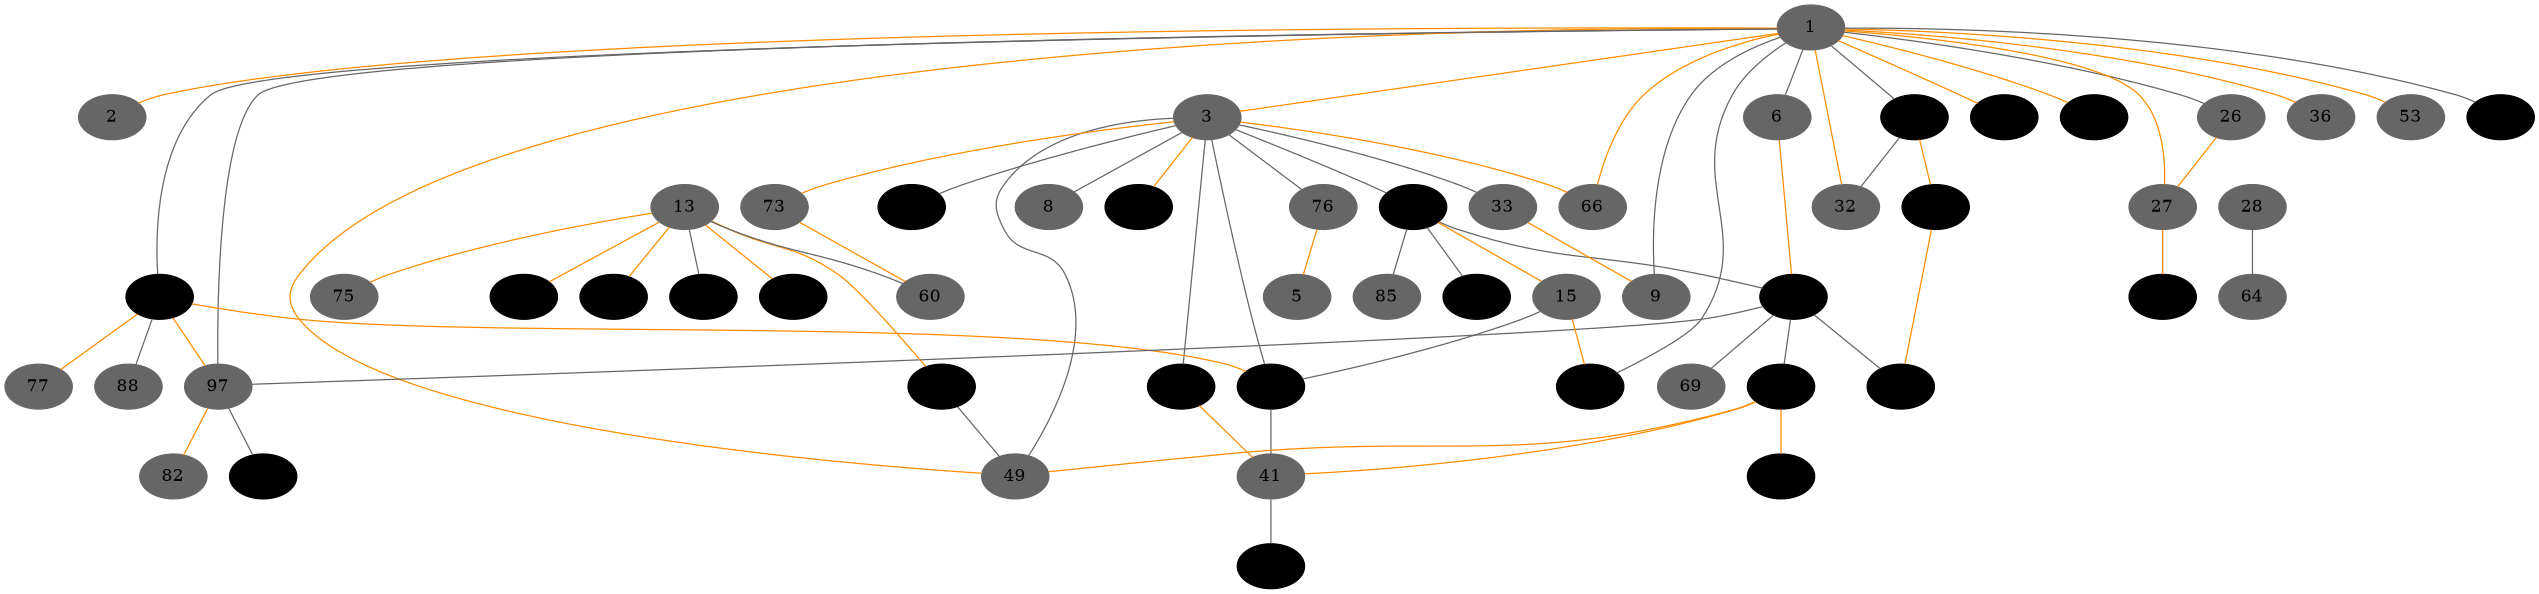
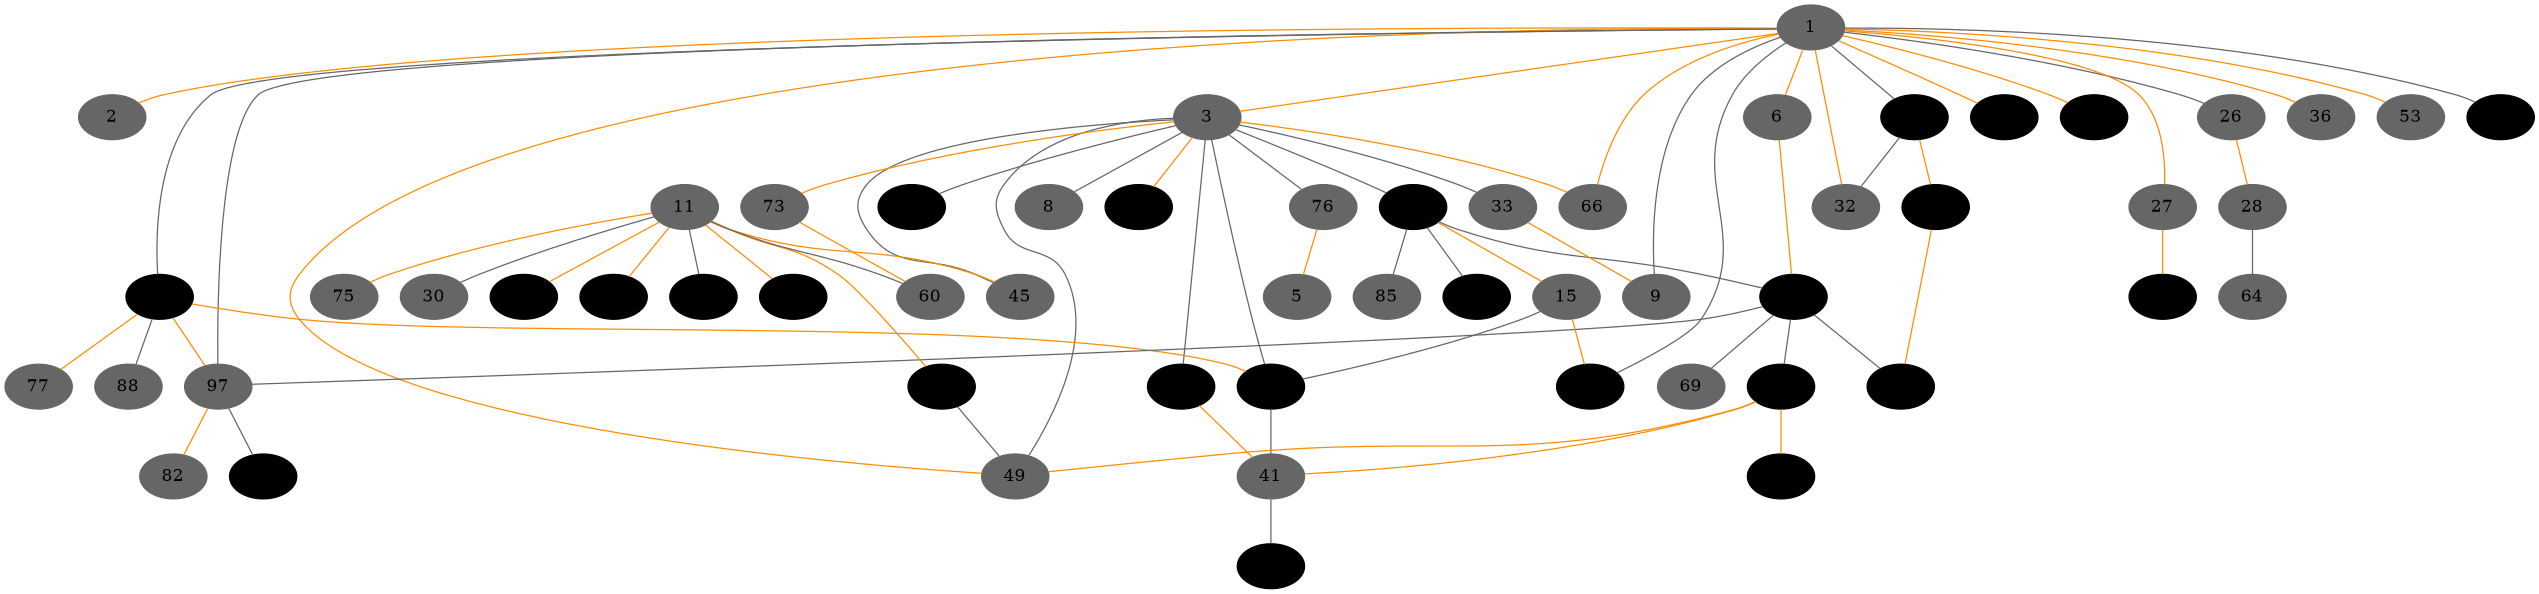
  graph {
    node [color=gray40 style=filled]
    edge [color=darkorange]
    1 [super="+81"]
    2
    3 [super="+18"]
    4 [color=black super="+56"]
    6
    9 [super="+14"]
    19 [color=black]
    22 [color=black]
    25 [color=black]
    26
    27 [super="+35"]
    32 [super="+78"]
    36 [super="+59"]
    49 [super="+58"]
    53
    n16 [label=97 super="+70"]
    61 [color=black]
    63 [color=black]
    66
    7 [color=black super="+10"]
    8 [super="+46"]
    16 [color=black]
    17 [color=black super="+37"]
    33
    34 [color=black super="+80"]
    39 [color=black]
+   45 [super="+72"]
    73
    76
    n30 [label=88]
    77
    20 [color=black super="+47"]
-   11 [super="+29" label=13]
+   11 [super="+29"]
+   30 [super="+67"]
    42 [color=black]
    43 [color=black super="+83"]
    52 [color=black]
    54 [color=black super="+71"]
    60
    62 [color=black]
    75
    38 [color=black]
    28 [super="+51"]
    55 [color=black]
    74 [color=black]
    82
    12 [color=black]
    15 [super="+79"]
    85
    41
    5
    23 [color=black super="+31"]
    40 [color=black super="+44"]
    69
    50 [color=black]
    84 [color=black]
    64
    1 -- 2
    1 -- 3
    1 -- 4 [color=gray40]
-   1 -- 6 [color=gray40]
+   1 -- 6
    1 -- 9 [color=gray40]
    1 -- 19
    1 -- 22 [color=gray40]
    1 -- 25
    1 -- 26 [color=gray40]
    1 -- 27
    1 -- 32
    1 -- 36
    1 -- 49
    1 -- 53
    1 -- n16 [color=gray40]
    1 -- 61 [color=gray40]
    1 -- 63 [color=gray40]
    1 -- 66
    3 -- 49 [color=gray40]
    3 -- 66
    3 -- 7 [color=gray40]
    3 -- 8 [color=gray40]
    3 -- 16
    3 -- 17 [color=gray40]
    3 -- 33 [color=gray40]
    3 -- 34 [color=gray40]
    3 -- 39 [color=gray40]
+   3 -- 45 [color=gray40]
    3 -- 73
    3 -- 76 [color=gray40]
    4 -- n16
    4 -- 17
    4 -- n30 [color=gray40]
    4 -- 77
    6 -- 20
    22 -- 32 [color=gray40]
    22 -- 38
-   26 -- 27
+   26 -- 28
    27 -- 55
    n16 -- 74 [color=gray40]
    n16 -- 82
    7 -- 20 [color=gray40]
    7 -- 12 [color=gray40]
    7 -- 15
    7 -- 85 [color=gray40]
    17 -- 41 [color=gray40]
    33 -- 9
    39 -- 41
    73 -- 60
    76 -- 5
    20 -- n16 [color=gray40]
    20 -- 23 [color=gray40]
    20 -- 40 [color=gray40]
    20 -- 69 [color=gray40]
+   11 -- 45
+   11 -- 30 [color=gray40]
    11 -- 42
    11 -- 43
    11 -- 52
    11 -- 54 [color=gray40]
    11 -- 60 [color=gray40]
    11 -- 62
    11 -- 75
    43 -- 49 [color=gray40]
    38 -- 40
    28 -- 64 [color=gray40]
    15 -- 63
    15 -- 17 [color=gray40]
    41 -- 50 [color=gray40]
    23 -- 49
    23 -- 41
    23 -- 84
  }
